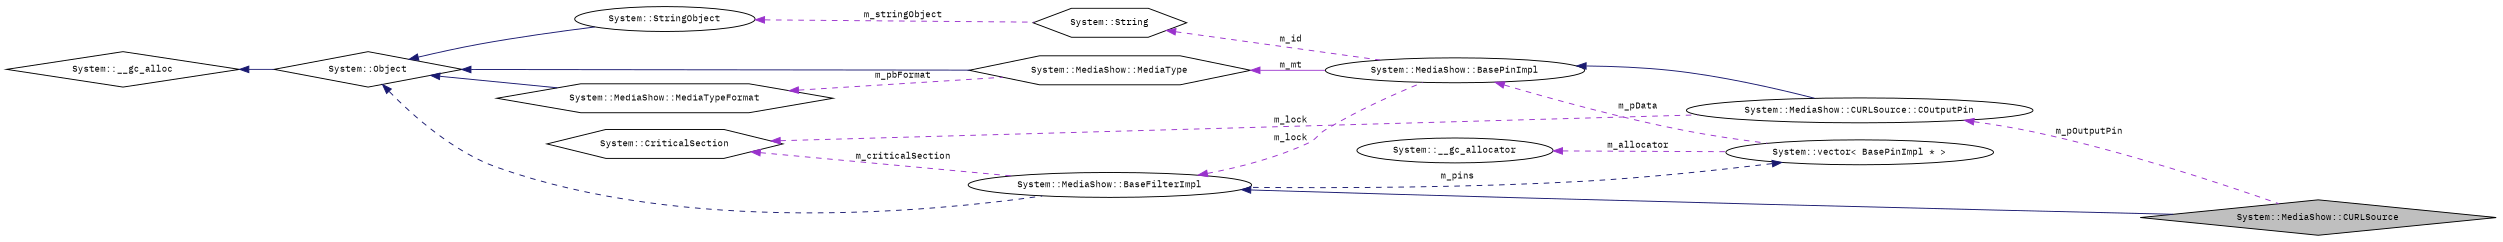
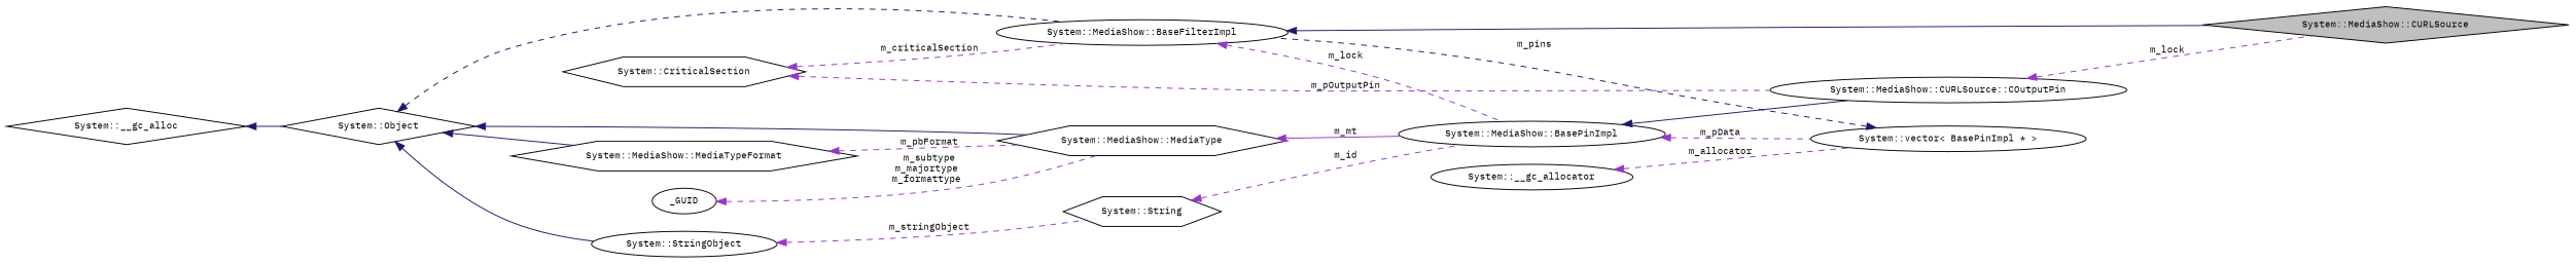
  digraph {
    fontname="IBM Plex Mono"
    rankdir=LR
    node [color=black fillcolor=white fontname="IBM Plex Mono" fontsize=10 shape=ellipse style=filled]
    edge [color=darkorchid3 dir=back fontname="IBM Plex Mono" fontsize=10 labelfontname=Helvetica labelfontsize=10 style=dashed]
    n1 [fillcolor=grey75 fontcolor=black height=0.2 label="System::MediaShow::CURLSource" shape=diamond width=0.4]
    n2 [height=0.2 label="System::MediaShow::BaseFilterImpl" width=0.4]
    n3 [height=0.2 label="System::MediaShow::BasePinImpl" width=0.4]
    n4 [height=0.2 label="System::MediaShow::CURLSource::COutputPin" width=0.4]
    n5 [height=0.2 label="System::vector\< BasePinImpl * \>" width=0.4]
    n6 [height=0.2 label="System::Object" shape=diamond width=0.4]
    n7 [height=0.2 label="System::MediaShow::MediaType" shape=hexagon width=0.4]
    n8 [height=0.2 label="System::MediaShow::MediaTypeFormat" shape=hexagon width=0.4]
    n9 [height=0.2 label="System::StringObject" width=0.4]
    n10 [height=0.2 label="System::String" shape=hexagon width=0.4]
    n11 [height=0.2 label="System::__gc_alloc" shape=diamond width=0.4]
    n12 [height=0.2 label="System::CriticalSection" shape=hexagon width=0.4]
+   n13 [height=0.2 label=_GUID width=0.4]
    n14 [height=0.2 label="System::__gc_allocator" width=0.4]
    n2 -> n1 [color=midnightblue style=solid]
    n2 -> n3 [label=" m_lock"]
    n3 -> n4 [color=midnightblue style=solid]
    n3 -> n5 [label=" m_pData"]
-   n4 -> n1 [label=" m_pOutputPin"]
+   n4 -> n1 [label=" m_lock"]
    n5 -> n2 [color=midnightblue label=" m_pins"]
    n6 -> n2 [color=midnightblue]
    n6 -> n7 [color=midnightblue style=solid]
    n6 -> n8 [color=midnightblue style=solid]
    n6 -> n9 [color=midnightblue style=solid]
    n7 -> n3 [label=" m_mt" style=solid]
    n8 -> n7 [label=" m_pbFormat"]
    n9 -> n10 [label=" m_stringObject"]
    n10 -> n3 [label=" m_id"]
    n11 -> n6 [color=midnightblue style=solid]
    n12 -> n2 [label=" m_criticalSection"]
-   n12 -> n4 [label=" m_lock"]
+   n12 -> n4 [label=" m_pOutputPin"]
+   n13 -> n7 [label=" m_subtype\nm_majortype\nm_formattype"]
    n14 -> n5 [label=" m_allocator"]
  }
